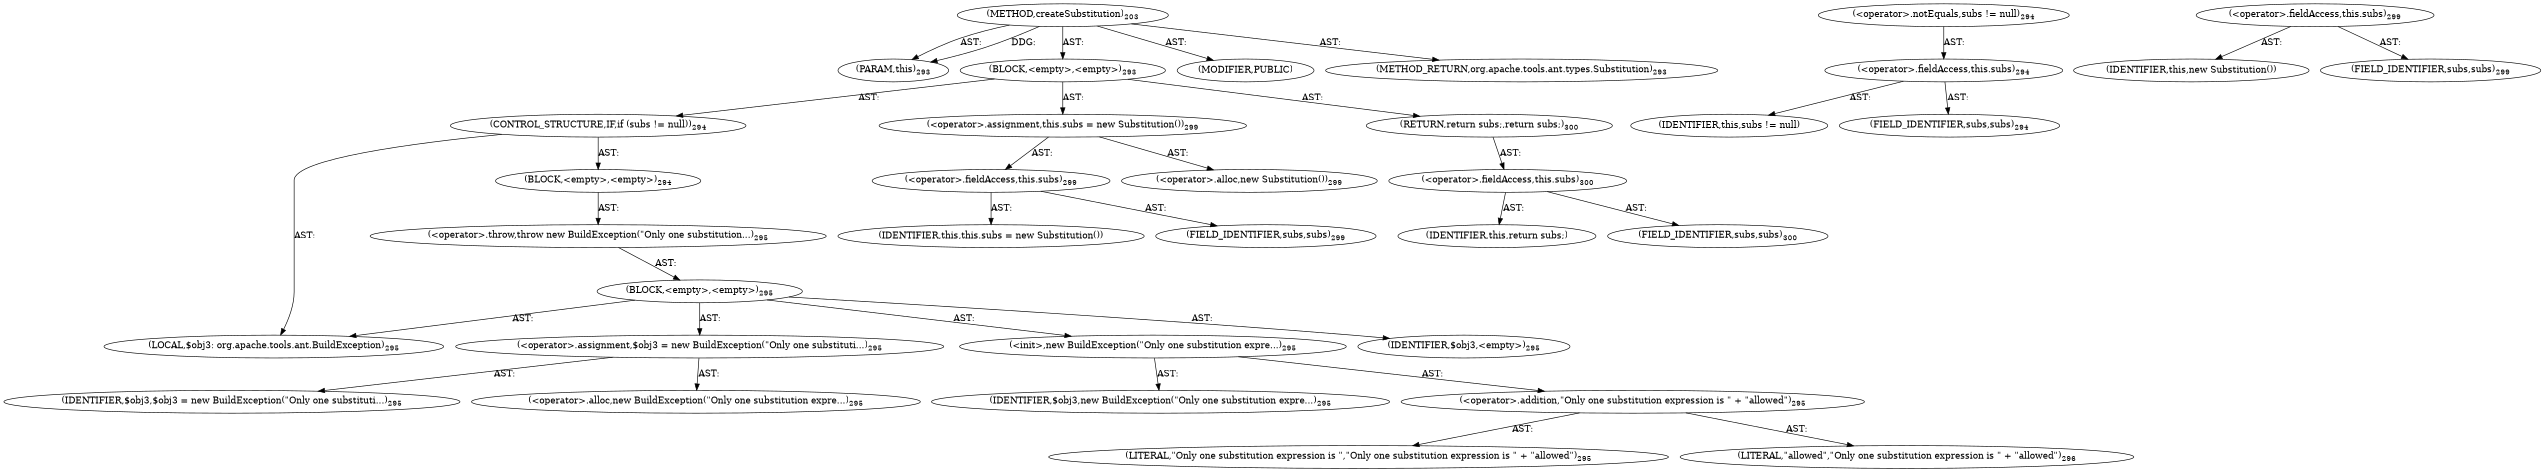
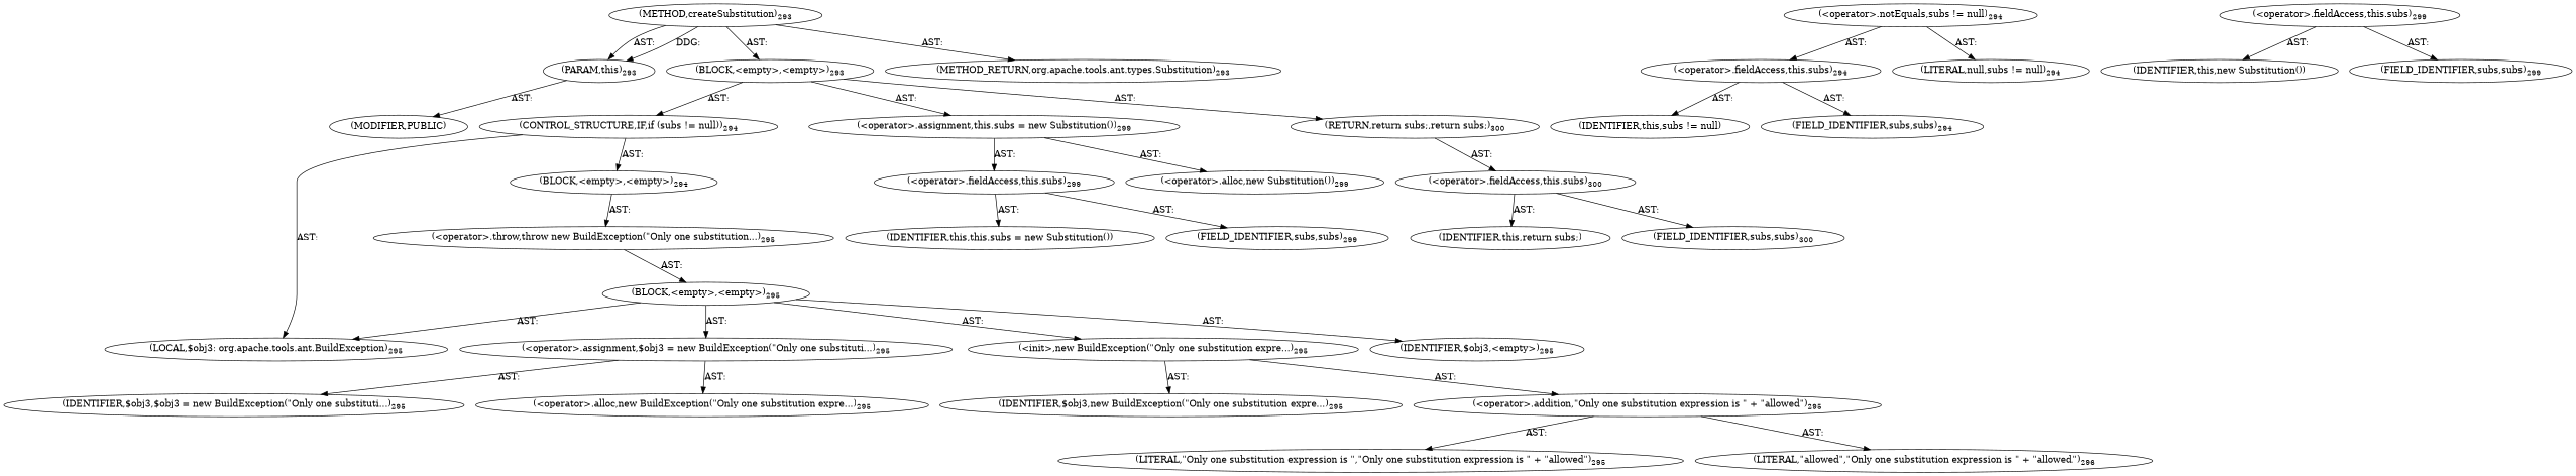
  digraph {
-   n1 [label=<(METHOD,createSubstitution)<SUB>203</SUB>>]
+   n1 [label=<(METHOD,createSubstitution)<SUB>293</SUB>>]
    n2 [label=<(PARAM,this)<SUB>293</SUB>>]
    n3 [label=<(BLOCK,&lt;empty&gt;,&lt;empty&gt;)<SUB>293</SUB>>]
    n4 [label=<(MODIFIER,PUBLIC)>]
    n5 [label=<(METHOD_RETURN,org.apache.tools.ant.types.Substitution)<SUB>293</SUB>>]
    n6 [label=<(CONTROL_STRUCTURE,IF,if (subs != null))<SUB>294</SUB>>]
    n7 [label=<(&lt;operator&gt;.assignment,this.subs = new Substitution())<SUB>299</SUB>>]
    n8 [label=<(RETURN,return subs;,return subs;)<SUB>300</SUB>>]
    n9 [label=<(BLOCK,&lt;empty&gt;,&lt;empty&gt;)<SUB>294</SUB>>]
    n10 [label=<(LOCAL,$obj3: org.apache.tools.ant.BuildException)<SUB>295</SUB>>]
    n11 [label=<(&lt;operator&gt;.fieldAccess,this.subs)<SUB>299</SUB>>]
    n12 [label=<(&lt;operator&gt;.alloc,new Substitution())<SUB>299</SUB>>]
    n13 [label=<(&lt;operator&gt;.fieldAccess,this.subs)<SUB>300</SUB>>]
    n14 [label=<(&lt;operator&gt;.notEquals,subs != null)<SUB>294</SUB>>]
    n15 [label=<(&lt;operator&gt;.fieldAccess,this.subs)<SUB>294</SUB>>]
+   n16 [label=<(LITERAL,null,subs != null)<SUB>294</SUB>>]
    n17 [label=<(&lt;operator&gt;.throw,throw new BuildException(&quot;Only one substitution...)<SUB>295</SUB>>]
    n18 [label=<(IDENTIFIER,this,subs != null)>]
    n19 [label=<(FIELD_IDENTIFIER,subs,subs)<SUB>294</SUB>>]
    n20 [label=<(BLOCK,&lt;empty&gt;,&lt;empty&gt;)<SUB>295</SUB>>]
    n21 [label=<(&lt;operator&gt;.assignment,$obj3 = new BuildException(&quot;Only one substituti...)<SUB>295</SUB>>]
    n22 [label=<(&lt;init&gt;,new BuildException(&quot;Only one substitution expre...)<SUB>295</SUB>>]
    n23 [label=<(IDENTIFIER,$obj3,&lt;empty&gt;)<SUB>295</SUB>>]
    n24 [label=<(IDENTIFIER,$obj3,$obj3 = new BuildException(&quot;Only one substituti...)<SUB>295</SUB>>]
    n25 [label=<(&lt;operator&gt;.alloc,new BuildException(&quot;Only one substitution expre...)<SUB>295</SUB>>]
    n26 [label=<(IDENTIFIER,$obj3,new BuildException(&quot;Only one substitution expre...)<SUB>295</SUB>>]
    n27 [label=<(&lt;operator&gt;.addition,&quot;Only one substitution expression is &quot; + &quot;allowed&quot;)<SUB>295</SUB>>]
    n28 [label=<(LITERAL,&quot;Only one substitution expression is &quot;,&quot;Only one substitution expression is &quot; + &quot;allowed&quot;)<SUB>295</SUB>>]
    n29 [label=<(LITERAL,&quot;allowed&quot;,&quot;Only one substitution expression is &quot; + &quot;allowed&quot;)<SUB>296</SUB>>]
    n30 [label=<(IDENTIFIER,this,this.subs = new Substitution())>]
    n31 [label=<(FIELD_IDENTIFIER,subs,subs)<SUB>299</SUB>>]
    n32 [label=<(&lt;operator&gt;.fieldAccess,this.subs)<SUB>299</SUB>>]
    n33 [label=<(IDENTIFIER,this,new Substitution())>]
    n34 [label=<(FIELD_IDENTIFIER,subs,subs)<SUB>299</SUB>>]
    n35 [label=<(IDENTIFIER,this,return subs;)>]
    n36 [label=<(FIELD_IDENTIFIER,subs,subs)<SUB>300</SUB>>]
    n1 -> n2 [label="AST: "]
    n1 -> n2 [label="DDG: "]
    n1 -> n3 [label="AST: "]
-   n1 -> n4 [label="AST: "]
+   n2 -> n4 [label="AST: "]
    n1 -> n5 [label="AST: "]
    n3 -> n6 [label="AST: "]
    n3 -> n7 [label="AST: "]
    n3 -> n8 [label="AST: "]
    n6 -> n9 [label="AST: "]
    n6 -> n10 [label="AST: "]
    n7 -> n11 [label="AST: "]
    n7 -> n12 [label="AST: "]
    n8 -> n13 [label="AST: "]
    n9 -> n17 [label="AST: "]
    n11 -> n30 [label="AST: "]
    n11 -> n31 [label="AST: "]
    n13 -> n35 [label="AST: "]
    n13 -> n36 [label="AST: "]
    n14 -> n15 [label="AST: "]
+   n14 -> n16 [label="AST: "]
    n15 -> n18 [label="AST: "]
    n15 -> n19 [label="AST: "]
    n17 -> n20 [label="AST: "]
    n20 -> n10 [label="AST: "]
    n20 -> n21 [label="AST: "]
    n20 -> n22 [label="AST: "]
    n20 -> n23 [label="AST: "]
    n21 -> n24 [label="AST: "]
    n21 -> n25 [label="AST: "]
    n22 -> n26 [label="AST: "]
    n22 -> n27 [label="AST: "]
    n27 -> n28 [label="AST: "]
    n27 -> n29 [label="AST: "]
    n32 -> n33 [label="AST: "]
    n32 -> n34 [label="AST: "]
  }
